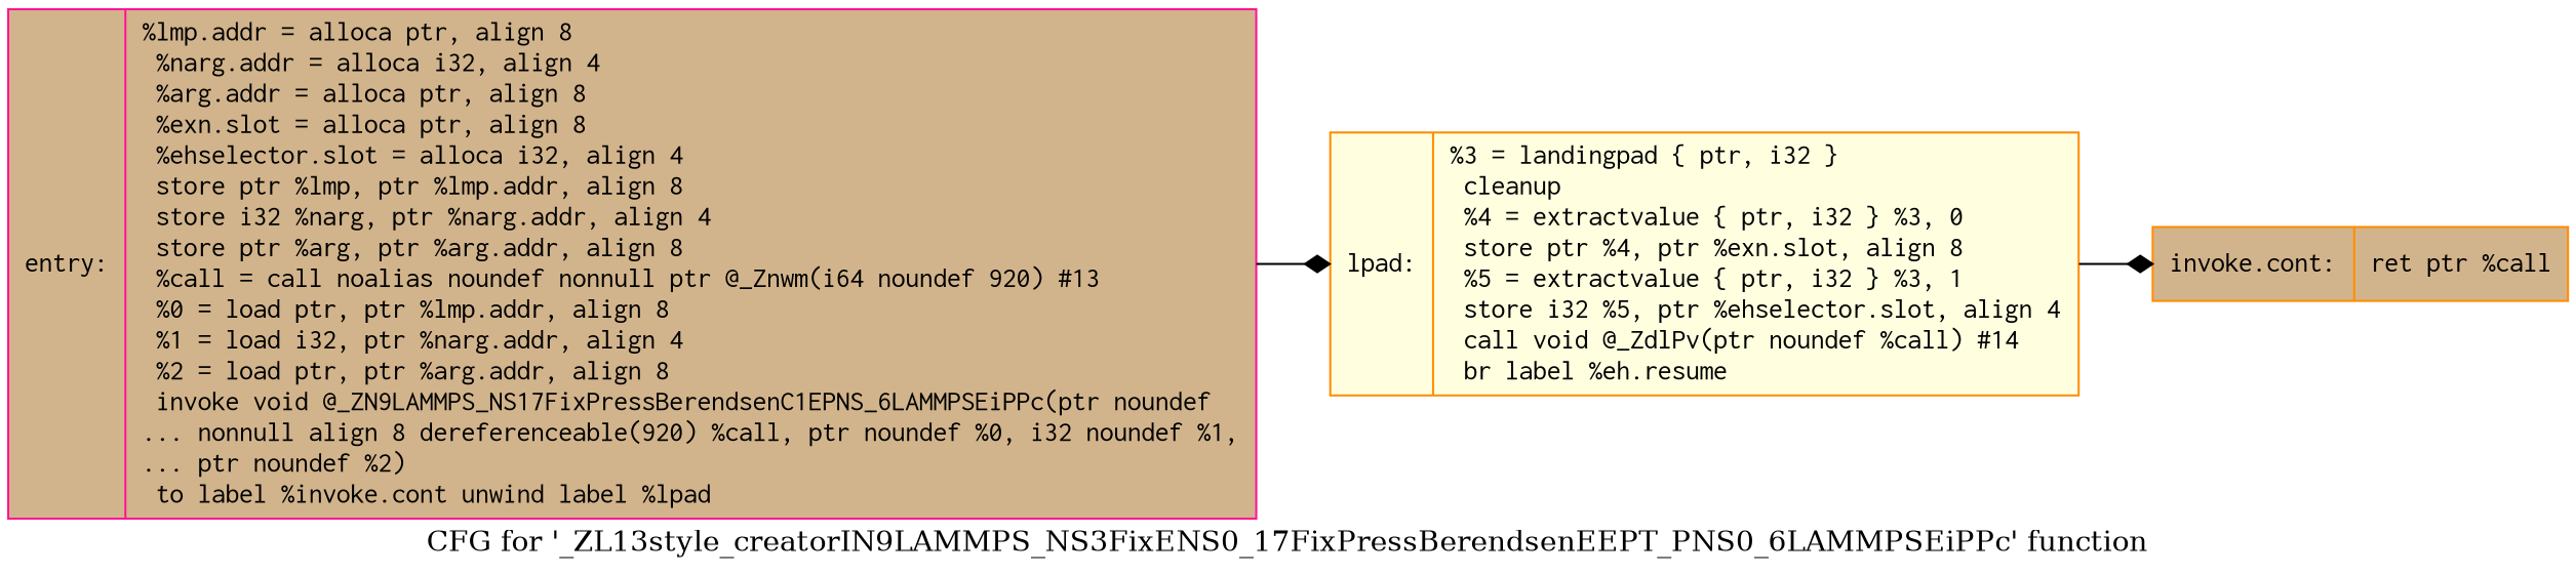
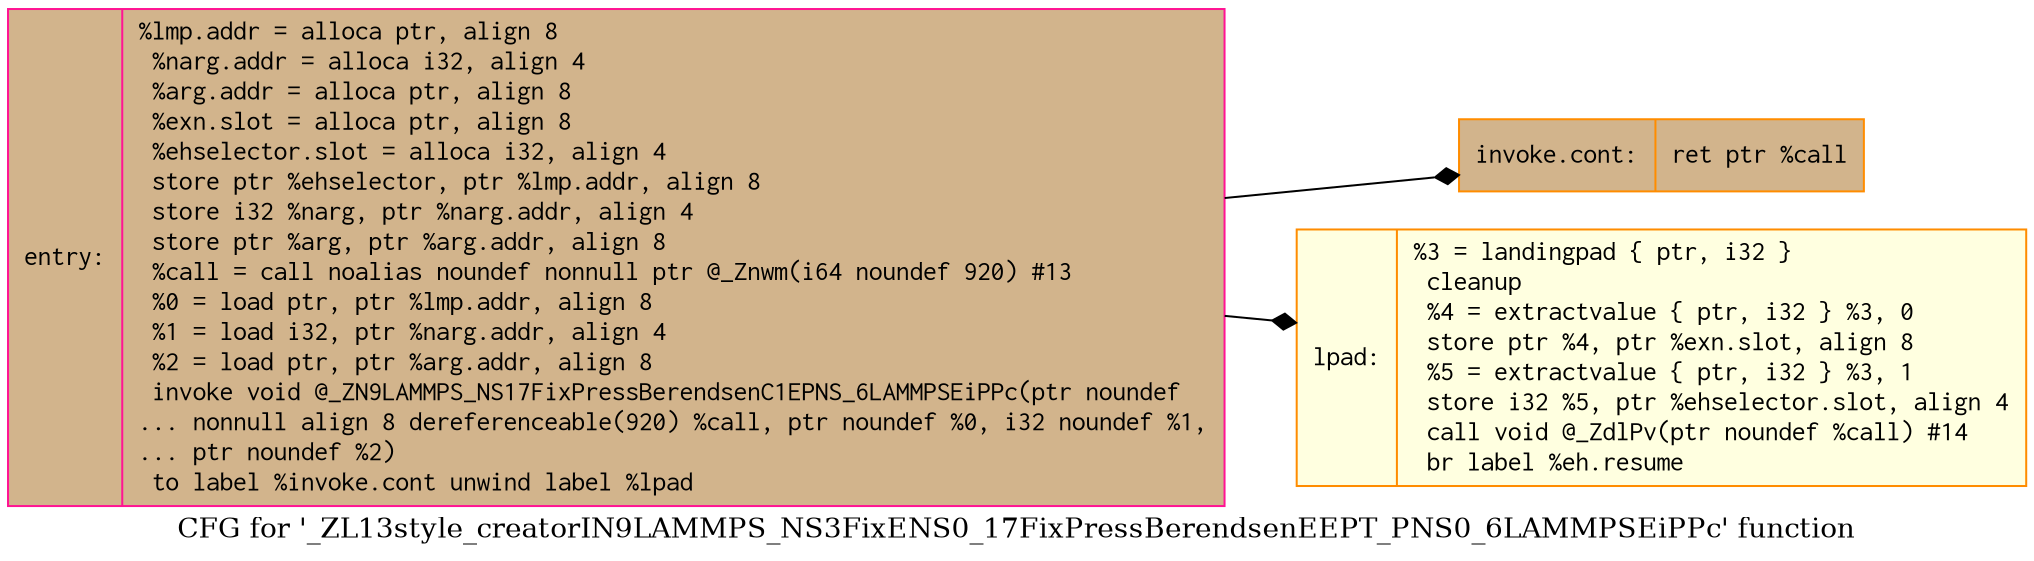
  digraph {
    label="CFG for '_ZL13style_creatorIN9LAMMPS_NS3FixENS0_17FixPressBerendsenEEPT_PNS0_6LAMMPSEiPPc' function"
    rankdir=LR
    node [color=darkorange fillcolor=tan fontname=Courier shape=record style=filled]
    edge [arrowhead=diamond style=solid]
-   n1 [color=deeppink label="{entry:\l|  %lmp.addr = alloca ptr, align 8\l  %narg.addr = alloca i32, align 4\l  %arg.addr = alloca ptr, align 8\l  %exn.slot = alloca ptr, align 8\l  %ehselector.slot = alloca i32, align 4\l  store ptr %lmp, ptr %lmp.addr, align 8\l  store i32 %narg, ptr %narg.addr, align 4\l  store ptr %arg, ptr %arg.addr, align 8\l  %call = call noalias noundef nonnull ptr @_Znwm(i64 noundef 920) #13\l  %0 = load ptr, ptr %lmp.addr, align 8\l  %1 = load i32, ptr %narg.addr, align 4\l  %2 = load ptr, ptr %arg.addr, align 8\l  invoke void @_ZN9LAMMPS_NS17FixPressBerendsenC1EPNS_6LAMMPSEiPPc(ptr noundef\l... nonnull align 8 dereferenceable(920) %call, ptr noundef %0, i32 noundef %1,\l... ptr noundef %2)\l          to label %invoke.cont unwind label %lpad\l}"]
+   n1 [color=deeppink label="{entry:\l|  %lmp.addr = alloca ptr, align 8\l  %narg.addr = alloca i32, align 4\l  %arg.addr = alloca ptr, align 8\l  %exn.slot = alloca ptr, align 8\l  %ehselector.slot = alloca i32, align 4\l  store ptr %ehselector, ptr %lmp.addr, align 8\l  store i32 %narg, ptr %narg.addr, align 4\l  store ptr %arg, ptr %arg.addr, align 8\l  %call = call noalias noundef nonnull ptr @_Znwm(i64 noundef 920) #13\l  %0 = load ptr, ptr %lmp.addr, align 8\l  %1 = load i32, ptr %narg.addr, align 4\l  %2 = load ptr, ptr %arg.addr, align 8\l  invoke void @_ZN9LAMMPS_NS17FixPressBerendsenC1EPNS_6LAMMPSEiPPc(ptr noundef\l... nonnull align 8 dereferenceable(920) %call, ptr noundef %0, i32 noundef %1,\l... ptr noundef %2)\l          to label %invoke.cont unwind label %lpad\l}"]
    n2 [label="{invoke.cont:\l|  ret ptr %call\l}"]
    n3 [fillcolor=lightyellow label="{lpad:\l|  %3 = landingpad \{ ptr, i32 \}\l          cleanup\l  %4 = extractvalue \{ ptr, i32 \} %3, 0\l  store ptr %4, ptr %exn.slot, align 8\l  %5 = extractvalue \{ ptr, i32 \} %3, 1\l  store i32 %5, ptr %ehselector.slot, align 4\l  call void @_ZdlPv(ptr noundef %call) #14\l  br label %eh.resume\l}"]
-   n3 -> n2
+   n1 -> n2
    n1 -> n3
  }
